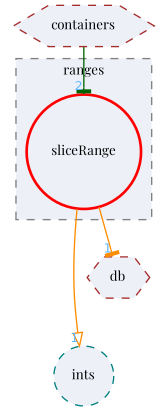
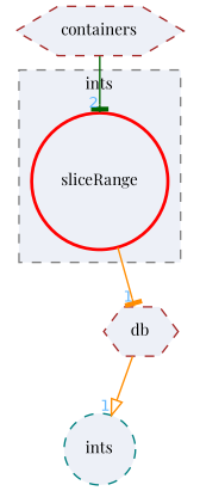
  digraph {
    compound=true
    fontname="Playfair Display"
    node [color=brown fillcolor="#edf0f7" fontname="Playfair Display" fontsize=10 shape=circle style="filled,dashed"]
    edge [arrowhead=tee color=darkorange fontcolor=steelblue1 fontname="Playfair Display" fontsize=10 headlabel=1 labeldistance=1.5 labelfontname=Helvetica labelfontsize=10]
    n1 [color=red height=0.2 label=sliceRange style="filled,bold" width=0.4]
    n2 [color=teal height=0.2 label=ints width=0.4]
    n3 [height=0.2 label=db shape=hexagon width=0.4]
    n4 [height=0.2 label=containers shape=hexagon width=0.4]
    subgraph cluster_1 {
      bgcolor="#edf0f7"
      fontsize=10
-     label=ranges
+     label=ints
      pencolor=grey50
      style="filled,dashed"
      n1
    }
-   n1 -> n2 [arrowhead=onormal]
+   n3 -> n2 [arrowhead=onormal]
    n1 -> n3
    n4 -> n1 [color=darkgreen headlabel=2]
  }
